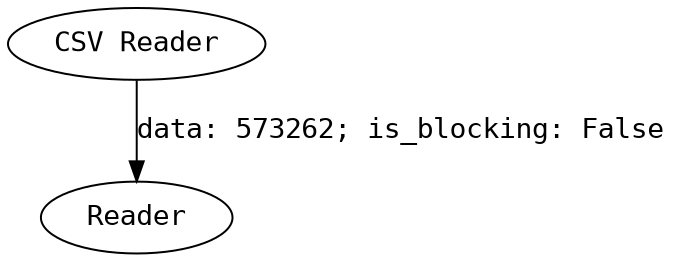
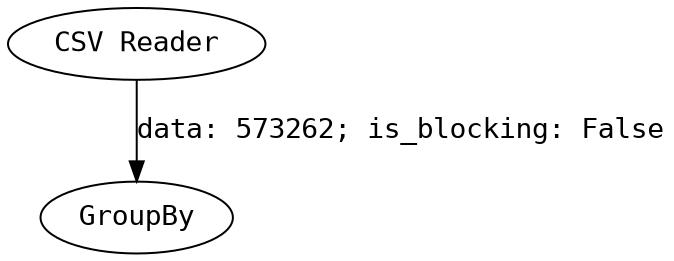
  digraph {
    rankdir=TB
    fontname="DejaVu Sans Mono"
    node [fontname="DejaVu Sans Mono"]
    n1 [label="CSV Reader"]
-   n2 [label=Reader]
+   n2 [label=GroupBy]
    n1 -> n2 [label="data: 573262; is_blocking: False" fontname="DejaVu Sans Mono"]
  }
